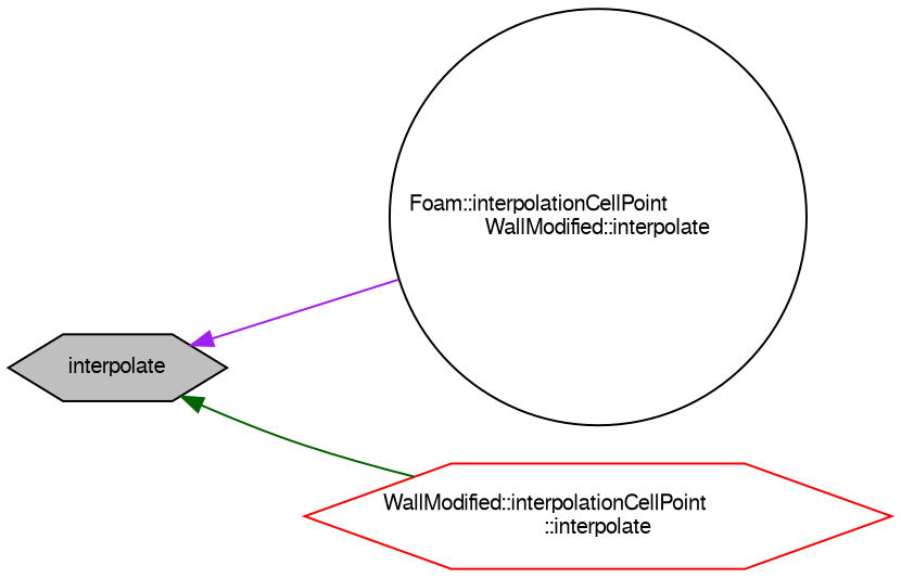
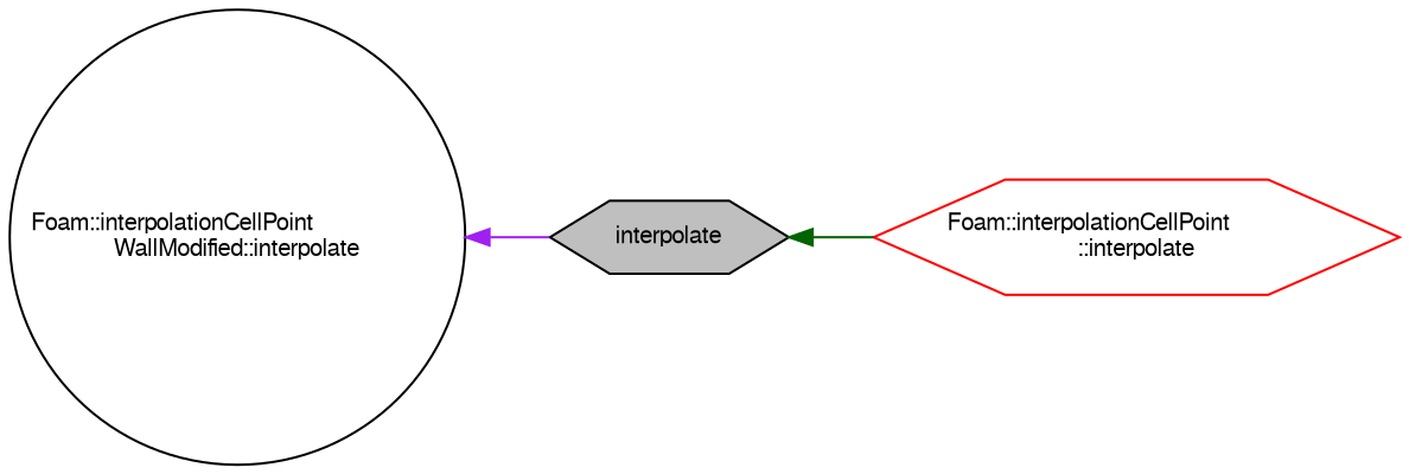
  digraph {
    rankdir=LR
    node [color=black fontname=FreeSans fontsize=10 shape=hexagon]
    edge [dir=back fontname=FreeSans fontsize=10 labelfontname=FreeSans labelfontsize=10 style=solid]
    n1 [fillcolor=grey75 fontcolor=black height=0.2 label=interpolate style=filled width=0.4]
    n2 [height=0.2 label="Foam::interpolationCellPoint\lWallModified::interpolate" shape=circle width=0.4]
-   n3 [color=red height=0.2 label="WallModified::interpolationCellPoint\l::interpolate" width=0.4]
-   n1 -> n2 [color=purple]
+   n3 [color=red height=0.2 label="Foam::interpolationCellPoint\l::interpolate" width=0.4]
+   n2 -> n1 [color=purple]
    n1 -> n3 [color=darkgreen]
  }
